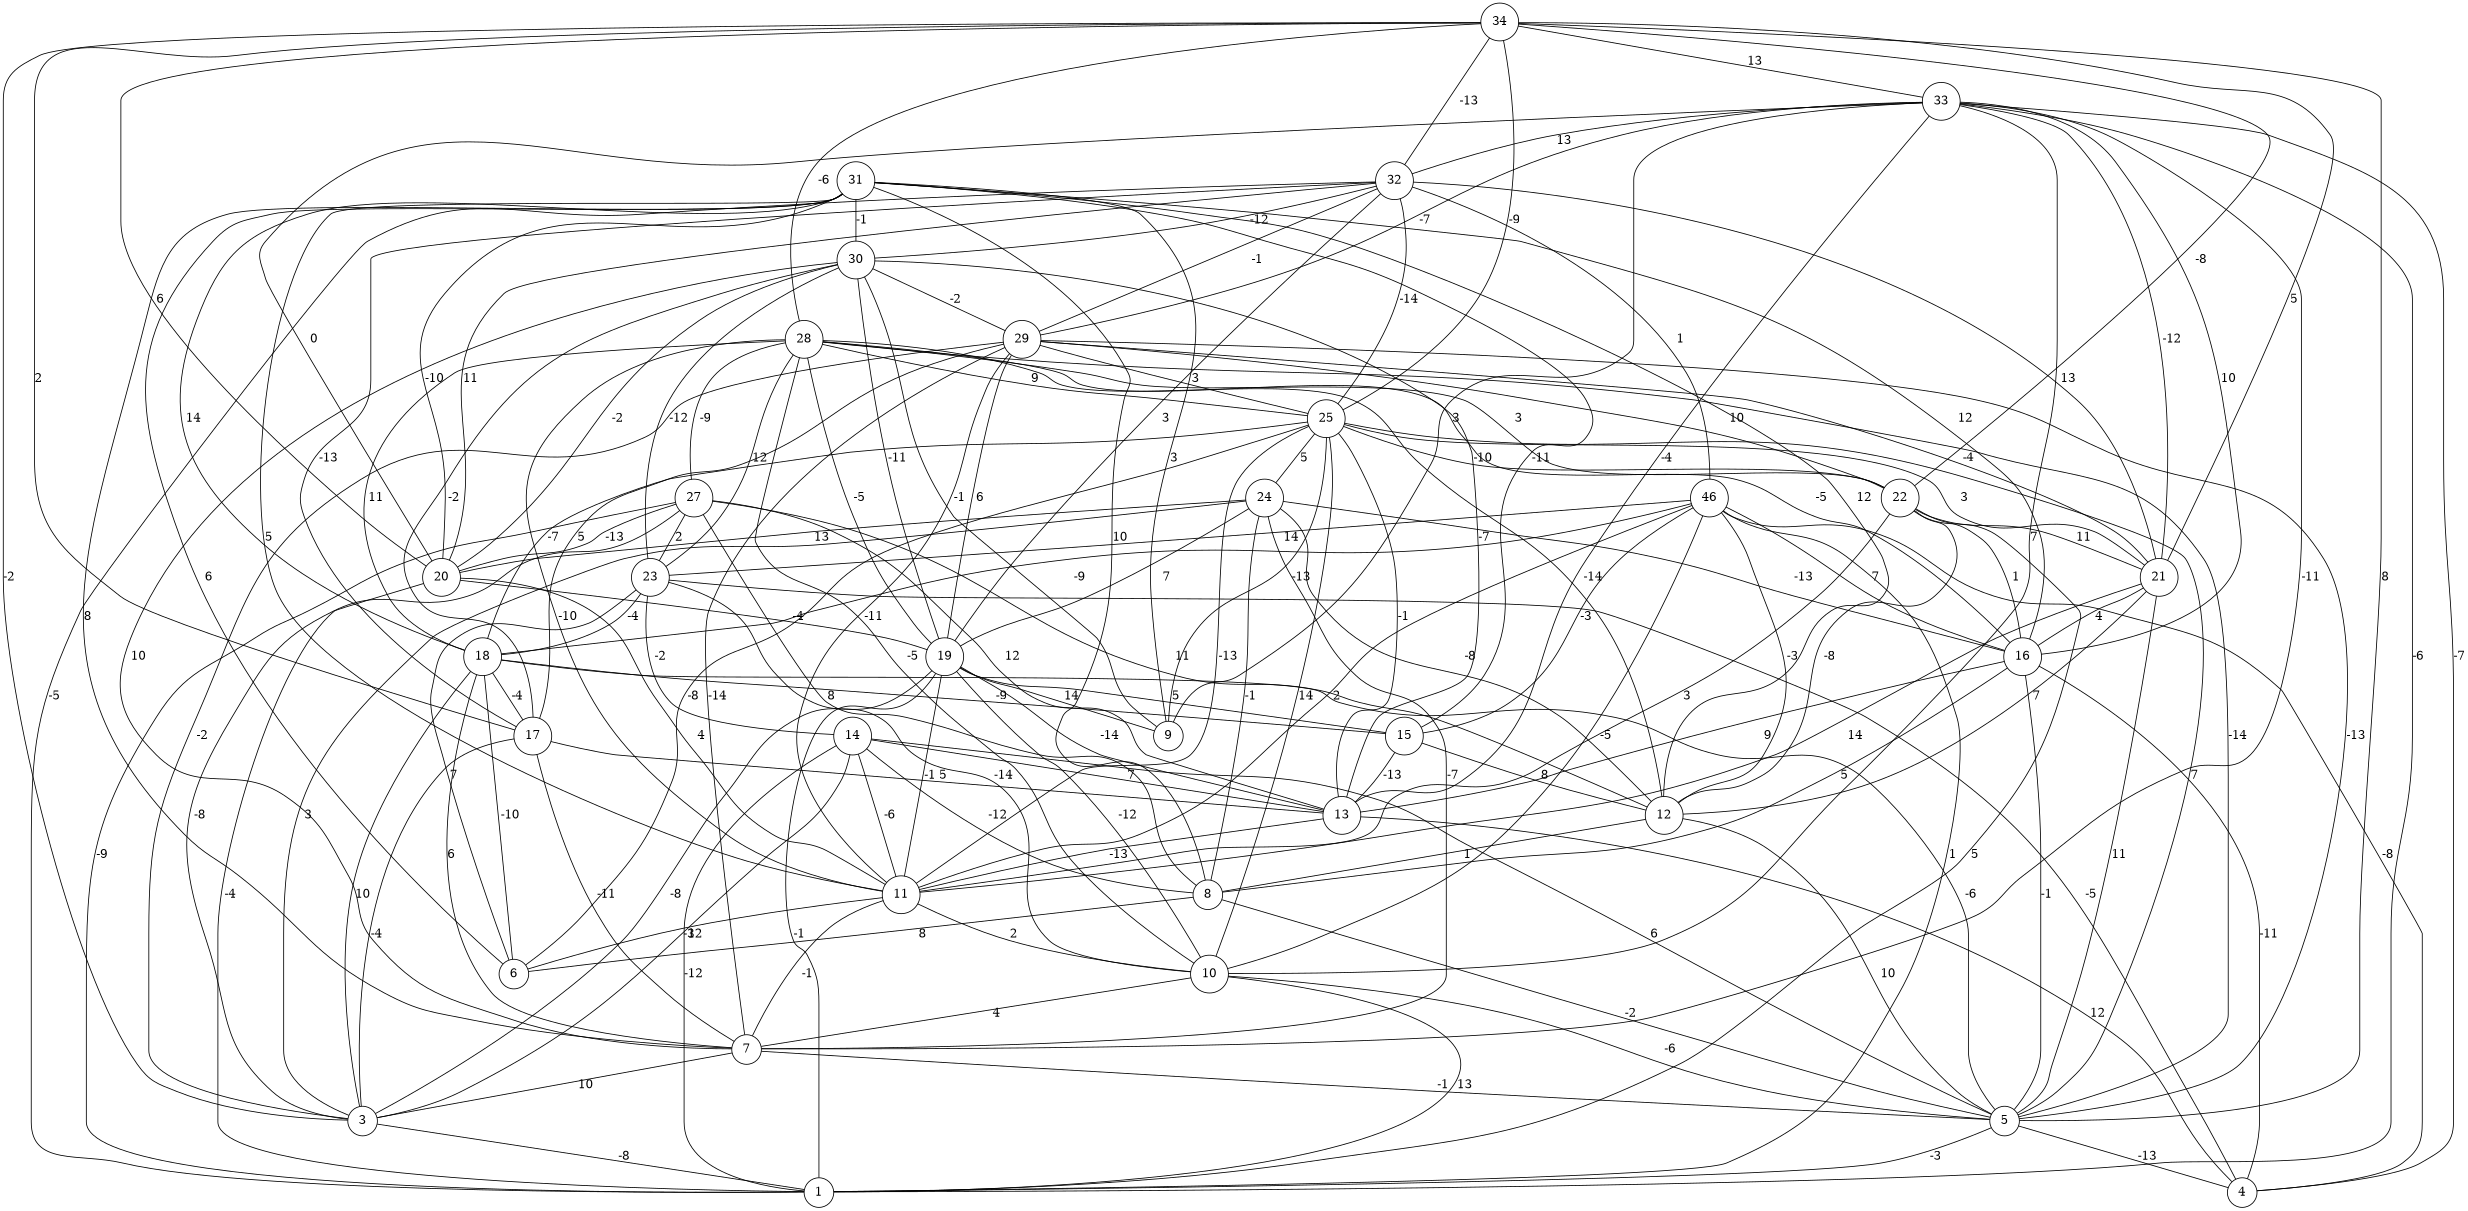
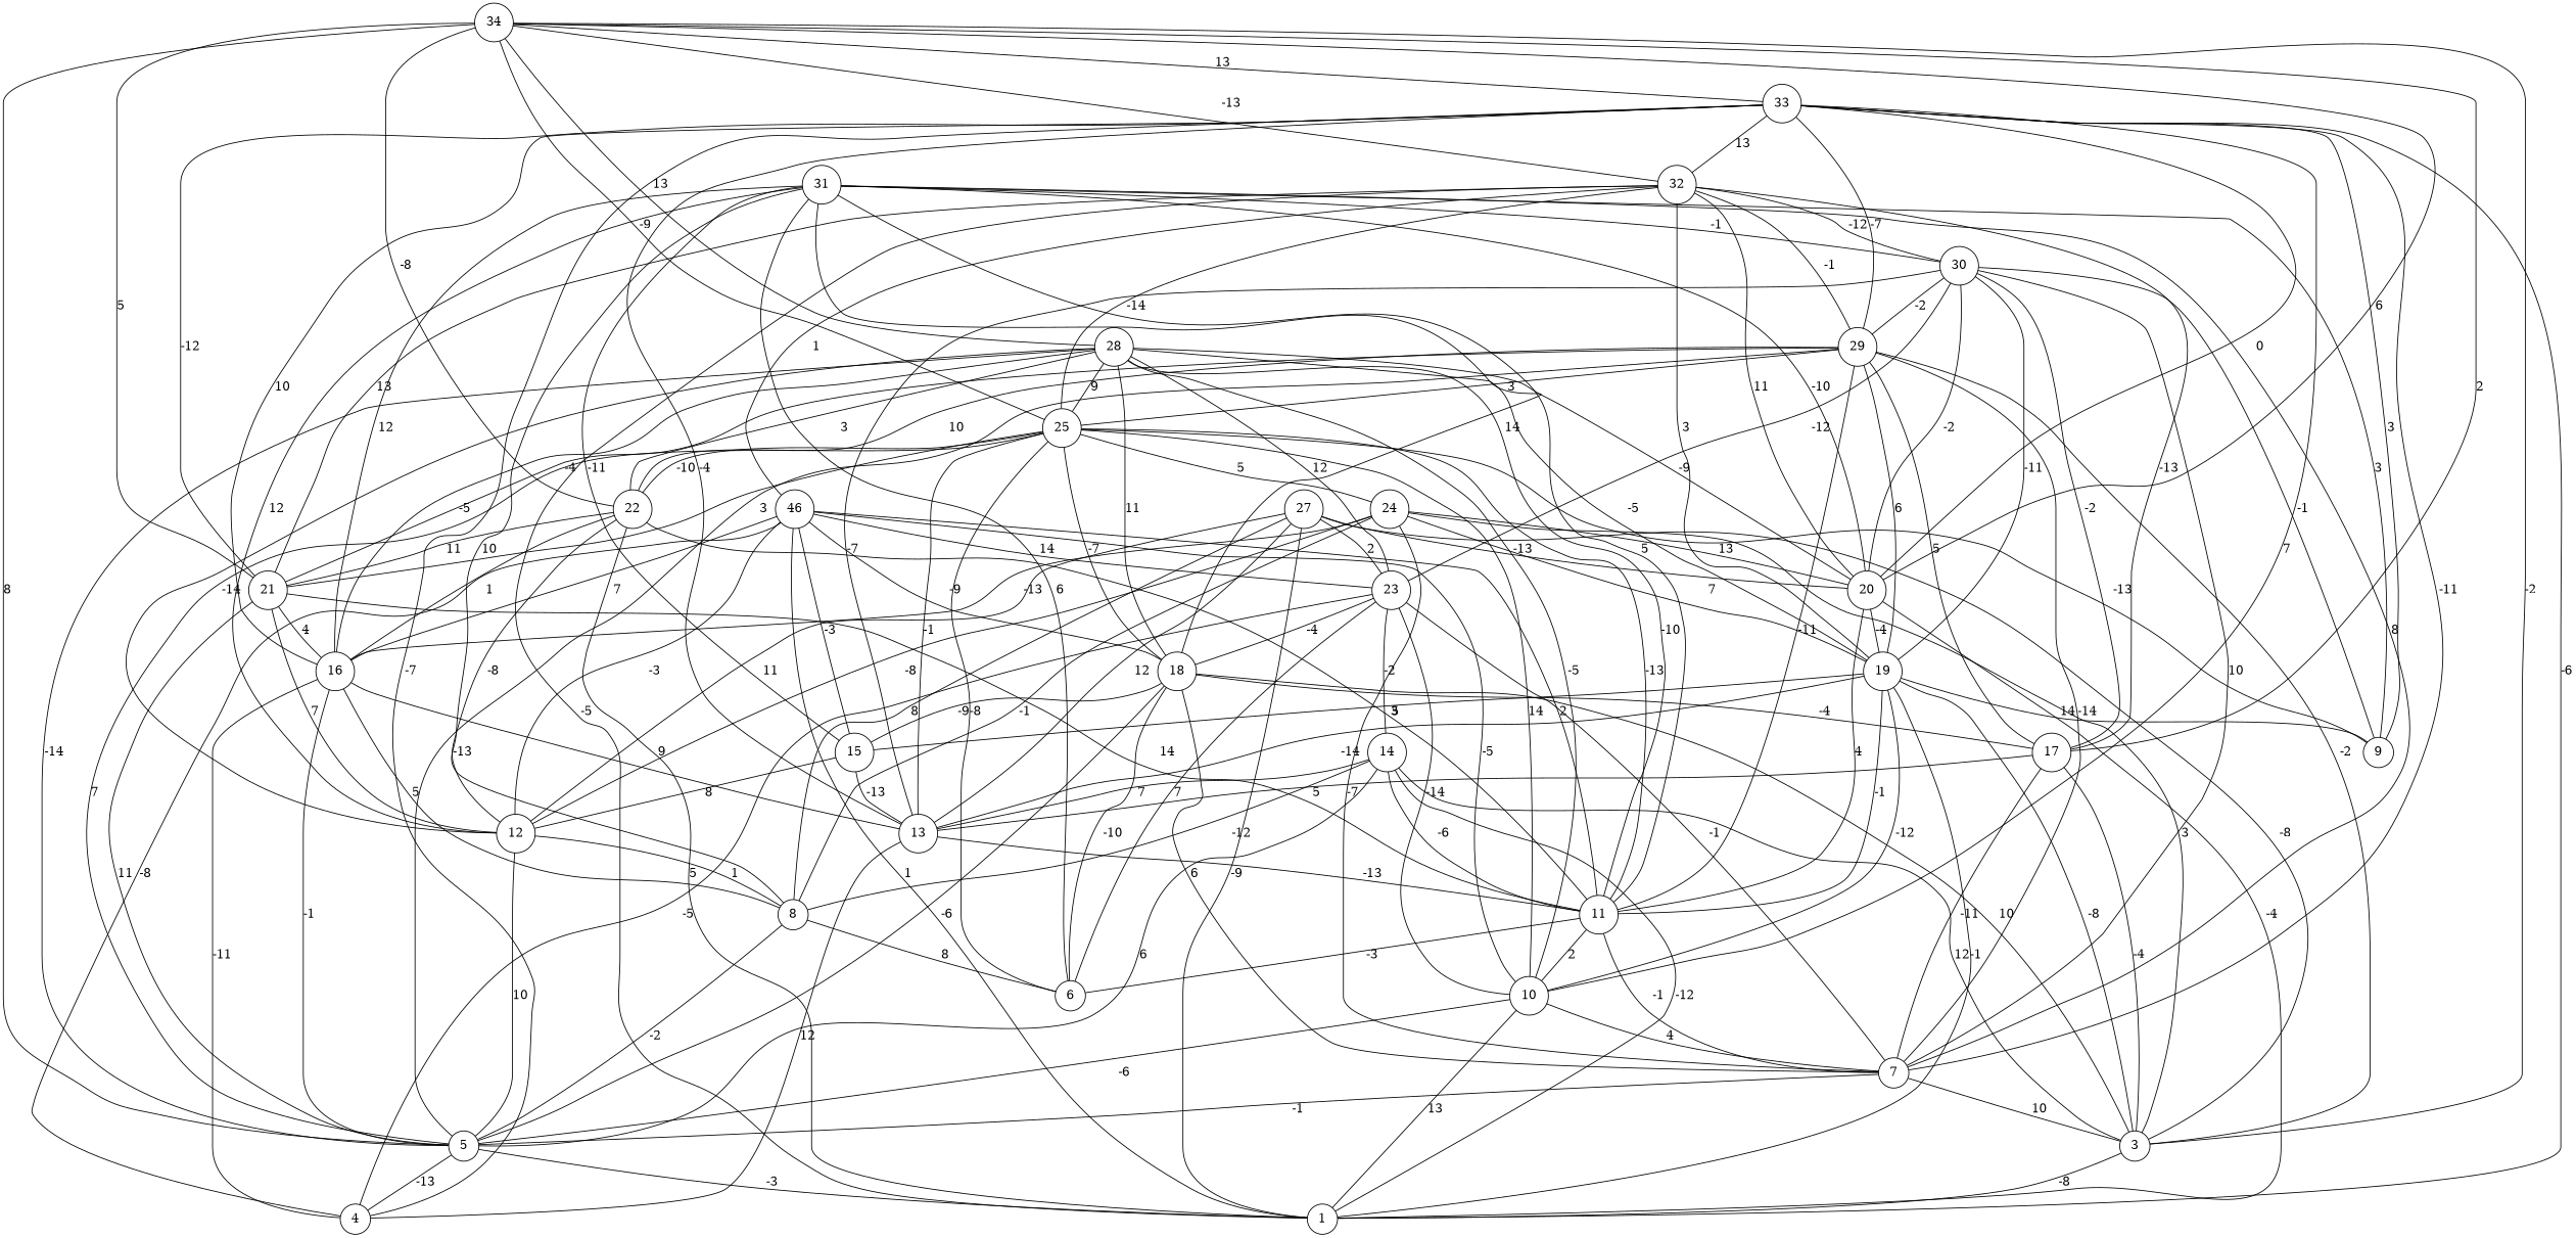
  graph {
    fontname="Helvetica,Arial,sans-serif"
    node [shape=circle]
    34
    3
    5
    17
    20
    21
    22
    25
    28
    32
    33
    1
    4
    7
    13
    19
    11
    16
    12
    9
    10
    6
    18
    24
    23
    27
    29
    n28 [label=46]
    30
    15
    8
    14
    31
    34 -- 3 [label=-2]
    34 -- 5 [label=8]
    34 -- 17 [label=2]
    34 -- 20 [label=6]
    34 -- 21 [label=5]
    34 -- 22 [label=-8]
    34 -- 25 [label=-9]
-   34 -- 28 [label=-6]
+   34 -- 28 [label=13]
    34 -- 32 [label=-13]
    34 -- 33 [label=13]
    3 -- 1 [label=-8]
    5 -- 1 [label=-3]
    5 -- 4 [label=-13]
    17 -- 3 [label=-4]
    17 -- 7 [label=-11]
    17 -- 13 [label=5]
    20 -- 1 [label=-4]
    20 -- 19 [label=-4]
    20 -- 11 [label=4]
    21 -- 5 [label=11]
    21 -- 11 [label=14]
    21 -- 16 [label=4]
    21 -- 12 [label=7]
    22 -- 21 [label=11]
    22 -- 1 [label=5]
    22 -- 11 [label=3]
    22 -- 16 [label=1]
    22 -- 12 [label=-8]
    25 -- 5 [label=7]
    25 -- 21 [label=3]
    25 -- 22 [label=-10]
    25 -- 13 [label=-1]
    25 -- 11 [label=-13]
    25 -- 9 [label=-13]
    25 -- 10 [label=14]
    25 -- 6 [label=-8]
    25 -- 18 [label=-7]
    25 -- 24 [label=5]
    28 -- 5 [label=-14]
    28 -- 22 [label=3]
    28 -- 25 [label=9]
    28 -- 19 [label=-5]
    28 -- 11 [label=-10]
    28 -- 16 [label=-5]
    28 -- 12 [label=-14]
    28 -- 10 [label=-5]
    28 -- 18 [label=11]
    28 -- 23 [label=12]
-   28 -- 27 [label=-9]
+   28 -- 20 [label=-9]
    32 -- 17 [label=-13]
    32 -- 20 [label=11]
    32 -- 21 [label=13]
    32 -- 25 [label=-14]
    32 -- 1 [label=-5]
    32 -- 19 [label=3]
    32 -- 29 [label=-1]
    32 -- n28 [label=1]
    32 -- 30 [label=-12]
    33 -- 20 [label=0]
    33 -- 21 [label=-12]
    33 -- 32 [label=13]
    33 -- 1 [label=-6]
    33 -- 4 [label=-7]
    33 -- 7 [label=-11]
    33 -- 13 [label=-4]
    33 -- 16 [label=10]
    33 -- 9 [label=3]
    33 -- 10 [label=7]
    33 -- 29 [label=-7]
    7 -- 3 [label=10]
    7 -- 5 [label=-1]
    13 -- 4 [label=12]
    13 -- 11 [label=-13]
    19 -- 3 [label=-8]
    19 -- 1 [label=-1]
    19 -- 13 [label=-14]
    19 -- 11 [label=-1]
    19 -- 9 [label=14]
    19 -- 10 [label=-12]
    19 -- 15 [label=5]
    11 -- 7 [label=-1]
    11 -- 10 [label=2]
    11 -- 6 [label=-3]
    16 -- 5 [label=-1]
    16 -- 4 [label=-11]
    16 -- 13 [label=9]
    16 -- 8 [label=5]
    12 -- 5 [label=10]
    12 -- 8 [label=1]
    10 -- 5 [label=-6]
    10 -- 1 [label=13]
    10 -- 7 [label=4]
    18 -- 3 [label=10]
    18 -- 5 [label=-6]
    18 -- 17 [label=-4]
    18 -- 7 [label=6]
    18 -- 6 [label=-10]
    18 -- 15 [label=-9]
    24 -- 3 [label=3]
    24 -- 20 [label=13]
    24 -- 7 [label=-7]
    24 -- 19 [label=7]
    24 -- 16 [label=-13]
    24 -- 12 [label=-8]
    24 -- 8 [label=-1]
    23 -- 4 [label=-5]
+   23 -- 7 [label=-1]
    23 -- 10 [label=-14]
    23 -- 6 [label=7]
    23 -- 18 [label=-4]
    23 -- 14 [label=-2]
    27 -- 3 [label=-8]
    27 -- 20 [label=-13]
    27 -- 1 [label=-9]
    27 -- 13 [label=12]
    27 -- 12 [label=11]
    27 -- 23 [label=2]
    27 -- 8 [label=8]
    29 -- 3 [label=-2]
    29 -- 5 [label=-13]
    29 -- 17 [label=5]
    29 -- 21 [label=-4]
    29 -- 22 [label=10]
    29 -- 25 [label=3]
    29 -- 7 [label=-14]
    29 -- 19 [label=6]
    29 -- 11 [label=-11]
    n28 -- 1 [label=1]
    n28 -- 4 [label=-8]
    n28 -- 11 [label=2]
    n28 -- 16 [label=7]
    n28 -- 12 [label=-3]
    n28 -- 10 [label=-5]
    n28 -- 18 [label=-9]
    n28 -- 23 [label=14]
    n28 -- 15 [label=-3]
    30 -- 17 [label=-2]
    30 -- 20 [label=-2]
    30 -- 7 [label=10]
    30 -- 13 [label=-7]
    30 -- 19 [label=-11]
    30 -- 9 [label=-1]
    30 -- 23 [label=-12]
    30 -- 29 [label=-2]
    15 -- 13 [label=-13]
    15 -- 12 [label=8]
    8 -- 5 [label=-2]
    8 -- 6 [label=8]
    14 -- 3 [label=12]
    14 -- 5 [label=6]
    14 -- 1 [label=-12]
    14 -- 13 [label=7]
    14 -- 11 [label=-6]
    14 -- 8 [label=-12]
    31 -- 20 [label=-10]
    31 -- 7 [label=8]
    31 -- 11 [label=5]
    31 -- 16 [label=12]
    31 -- 12 [label=12]
    31 -- 9 [label=3]
    31 -- 6 [label=6]
    31 -- 18 [label=14]
    31 -- 30 [label=-1]
    31 -- 15 [label=-11]
    31 -- 8 [label=10]
  }
